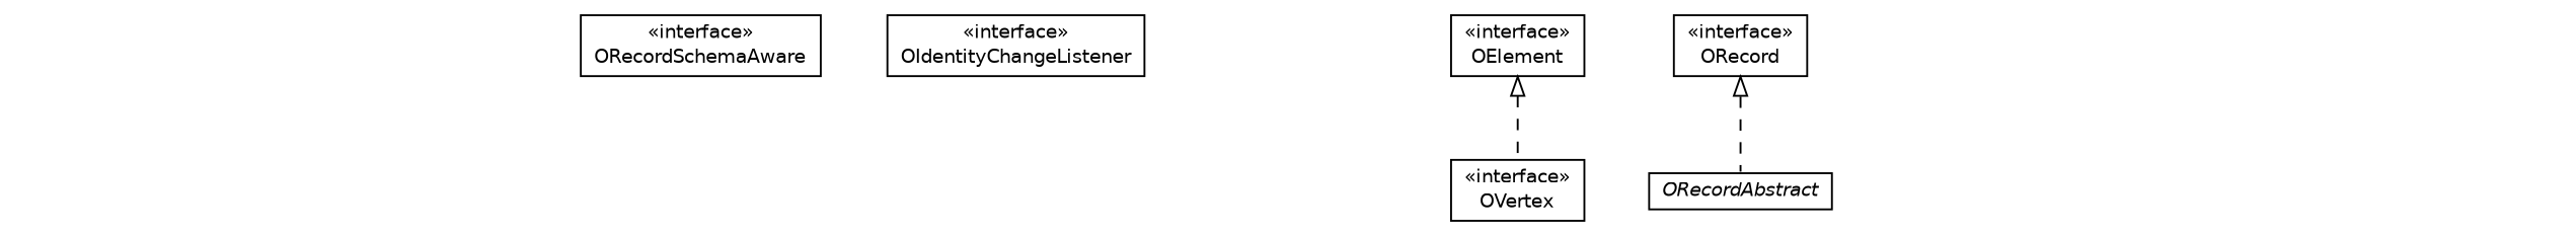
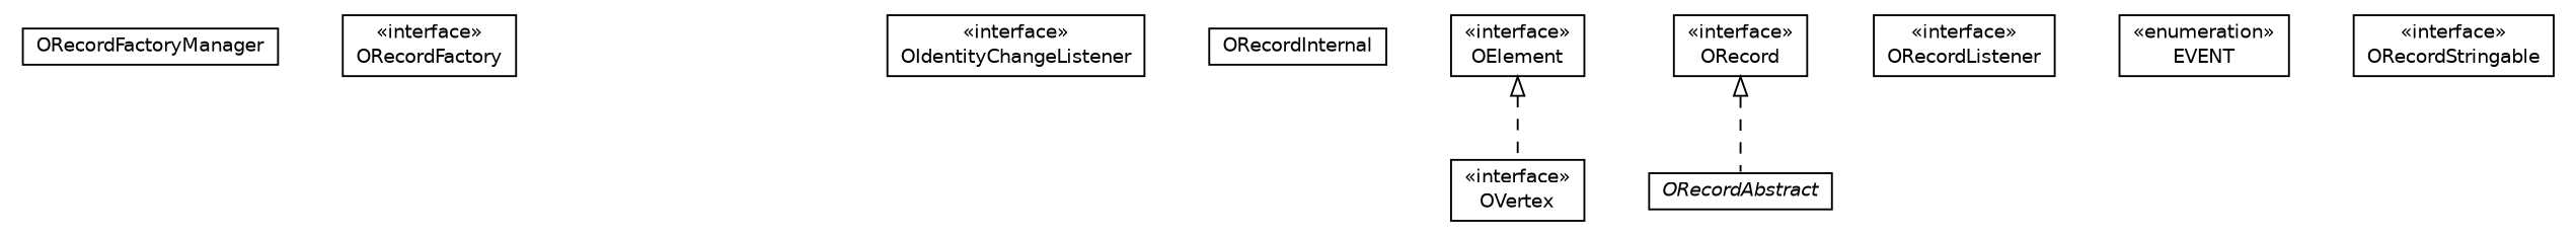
  digraph {
    nodesep=0.25
    ranksep=0.5
    node [fontcolor=black fontname=Helvetica fontsize=10.0 shape=plaintext]
    edge [arrowtail=empty dir=back fontname=Helvetica fontsize=10 headport=p labelfontname=Helvetica labelfontsize=10 style=dashed tailport=p]
-   n3 [label=<<table title="com.orientechnologies.orient.core.record.ORecordSchemaAware" border="0" cellborder="1" cellspacing="0" cellpadding="2" port="p" href="./ORecordSchemaAware.html"> 		<tr><td><table border="0" cellspacing="0" cellpadding="1"> <tr><td align="center" balign="center"> &#171;interface&#187; </td></tr> <tr><td align="center" balign="center"> ORecordSchemaAware </td></tr> 		</table></td></tr> 		</table>>]
+   n1 [label=<<table title="com.orientechnologies.orient.core.record.ORecordFactoryManager" border="0" cellborder="1" cellspacing="0" cellpadding="2" port="p" href="./ORecordFactoryManager.html"> 		<tr><td><table border="0" cellspacing="0" cellpadding="1"> <tr><td align="center" balign="center"> ORecordFactoryManager </td></tr> 		</table></td></tr> 		</table>>]
+   n2 [label=<<table title="com.orientechnologies.orient.core.record.ORecordFactoryManager.ORecordFactory" border="0" cellborder="1" cellspacing="0" cellpadding="2" port="p" href="./ORecordFactoryManager.ORecordFactory.html"> 		<tr><td><table border="0" cellspacing="0" cellpadding="1"> <tr><td align="center" balign="center"> &#171;interface&#187; </td></tr> <tr><td align="center" balign="center"> ORecordFactory </td></tr> 		</table></td></tr> 		</table>>]
    n4 [label=<<table title="com.orientechnologies.orient.core.record.OIdentityChangeListener" border="0" cellborder="1" cellspacing="0" cellpadding="2" port="p" href="./OIdentityChangeListener.html"> 		<tr><td><table border="0" cellspacing="0" cellpadding="1"> <tr><td align="center" balign="center"> &#171;interface&#187; </td></tr> <tr><td align="center" balign="center"> OIdentityChangeListener </td></tr> 		</table></td></tr> 		</table>>]
+   n5 [label=<<table title="com.orientechnologies.orient.core.record.ORecordInternal" border="0" cellborder="1" cellspacing="0" cellpadding="2" port="p" href="./ORecordInternal.html"> 		<tr><td><table border="0" cellspacing="0" cellpadding="1"> <tr><td align="center" balign="center"> ORecordInternal </td></tr> 		</table></td></tr> 		</table>>]
    n6 [label=<<table title="com.orientechnologies.orient.core.record.OVertex" border="0" cellborder="1" cellspacing="0" cellpadding="2" port="p" href="./OVertex.html"> 		<tr><td><table border="0" cellspacing="0" cellpadding="1"> <tr><td align="center" balign="center"> &#171;interface&#187; </td></tr> <tr><td align="center" balign="center"> OVertex </td></tr> 		</table></td></tr> 		</table>>]
    n7 [label=<<table title="com.orientechnologies.orient.core.record.ORecordAbstract" border="0" cellborder="1" cellspacing="0" cellpadding="2" port="p" href="./ORecordAbstract.html"> 		<tr><td><table border="0" cellspacing="0" cellpadding="1"> <tr><td align="center" balign="center"><font face="Helvetica-Oblique"> ORecordAbstract </font></td></tr> 		</table></td></tr> 		</table>>]
+   n8 [label=<<table title="com.orientechnologies.orient.core.record.ORecordListener" border="0" cellborder="1" cellspacing="0" cellpadding="2" port="p" href="./ORecordListener.html"> 		<tr><td><table border="0" cellspacing="0" cellpadding="1"> <tr><td align="center" balign="center"> &#171;interface&#187; </td></tr> <tr><td align="center" balign="center"> ORecordListener </td></tr> 		</table></td></tr> 		</table>>]
+   n9 [label=<<table title="com.orientechnologies.orient.core.record.ORecordListener.EVENT" border="0" cellborder="1" cellspacing="0" cellpadding="2" port="p" href="./ORecordListener.EVENT.html"> 		<tr><td><table border="0" cellspacing="0" cellpadding="1"> <tr><td align="center" balign="center"> &#171;enumeration&#187; </td></tr> <tr><td align="center" balign="center"> EVENT </td></tr> 		</table></td></tr> 		</table>>]
+   n10 [label=<<table title="com.orientechnologies.orient.core.record.ORecordStringable" border="0" cellborder="1" cellspacing="0" cellpadding="2" port="p" href="./ORecordStringable.html"> 		<tr><td><table border="0" cellspacing="0" cellpadding="1"> <tr><td align="center" balign="center"> &#171;interface&#187; </td></tr> <tr><td align="center" balign="center"> ORecordStringable </td></tr> 		</table></td></tr> 		</table>>]
    n11 [label=<<table title="com.orientechnologies.orient.core.record.ORecord" border="0" cellborder="1" cellspacing="0" cellpadding="2" port="p" href="./ORecord.html"> 		<tr><td><table border="0" cellspacing="0" cellpadding="1"> <tr><td align="center" balign="center"> &#171;interface&#187; </td></tr> <tr><td align="center" balign="center"> ORecord </td></tr> 		</table></td></tr> 		</table>>]
    n12 [label=<<table title="com.orientechnologies.orient.core.record.OElement" border="0" cellborder="1" cellspacing="0" cellpadding="2" port="p" href="./OElement.html"> 		<tr><td><table border="0" cellspacing="0" cellpadding="1"> <tr><td align="center" balign="center"> &#171;interface&#187; </td></tr> <tr><td align="center" balign="center"> OElement </td></tr> 		</table></td></tr> 		</table>>]
    n11 -> n7
    n12 -> n6
  }
